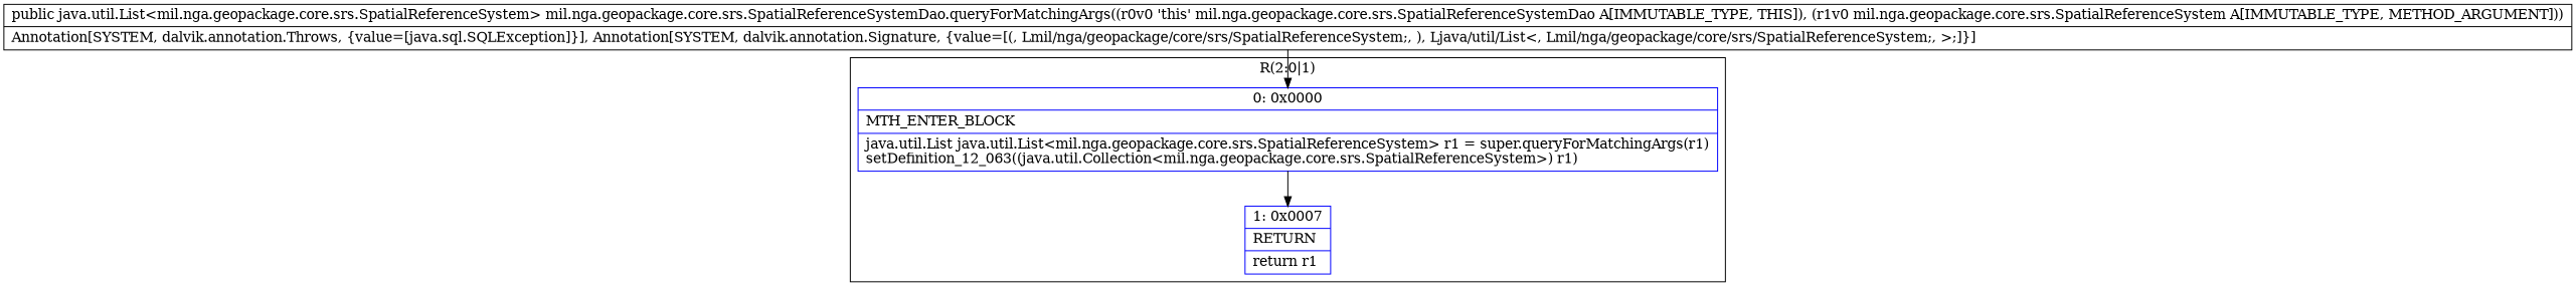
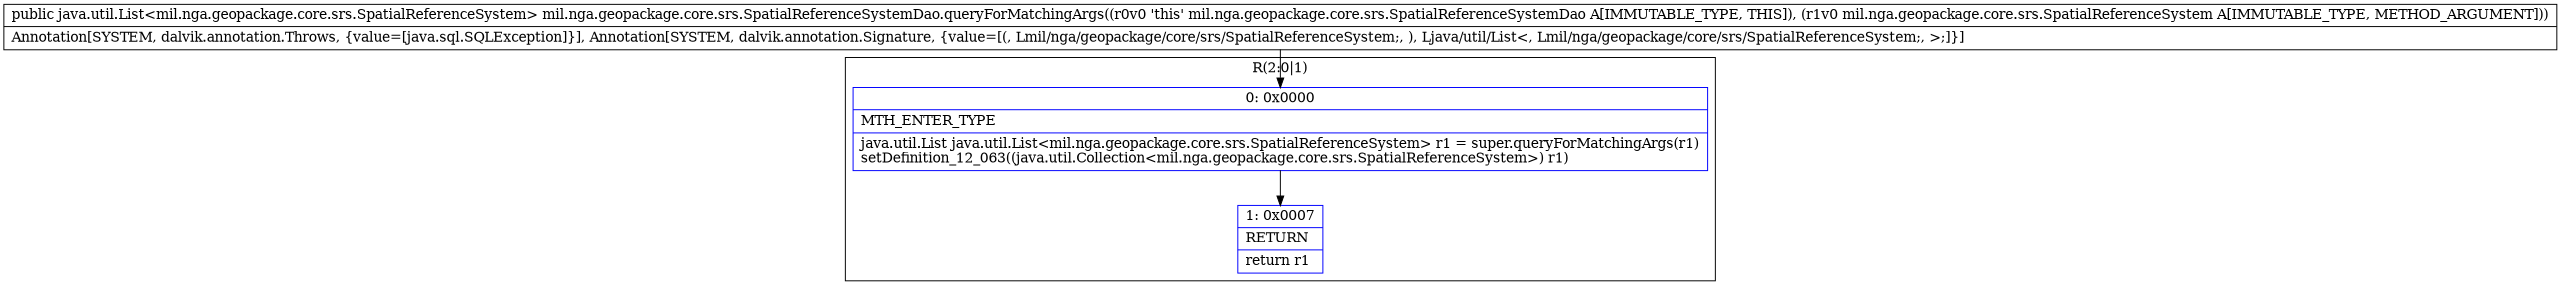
  digraph {
    node [color=blue shape=record]
-   n1 [label="{0\:\ 0x0000|MTH_ENTER_BLOCK\l|java.util.List java.util.List\<mil.nga.geopackage.core.srs.SpatialReferenceSystem\> r1 = super.queryForMatchingArgs(r1)\lsetDefinition_12_063((java.util.Collection\<mil.nga.geopackage.core.srs.SpatialReferenceSystem\>) r1)\l}"]
+   n1 [label="{0\:\ 0x0000|MTH_ENTER_TYPE\l|java.util.List java.util.List\<mil.nga.geopackage.core.srs.SpatialReferenceSystem\> r1 = super.queryForMatchingArgs(r1)\lsetDefinition_12_063((java.util.Collection\<mil.nga.geopackage.core.srs.SpatialReferenceSystem\>) r1)\l}"]
    n2 [label="{1\:\ 0x0007|RETURN\l|return r1\l}"]
    n3 [label="{public java.util.List\<mil.nga.geopackage.core.srs.SpatialReferenceSystem\> mil.nga.geopackage.core.srs.SpatialReferenceSystemDao.queryForMatchingArgs((r0v0 'this' mil.nga.geopackage.core.srs.SpatialReferenceSystemDao A[IMMUTABLE_TYPE, THIS]), (r1v0 mil.nga.geopackage.core.srs.SpatialReferenceSystem A[IMMUTABLE_TYPE, METHOD_ARGUMENT]))  | Annotation[SYSTEM, dalvik.annotation.Throws, \{value=[java.sql.SQLException]\}], Annotation[SYSTEM, dalvik.annotation.Signature, \{value=[(, Lmil\/nga\/geopackage\/core\/srs\/SpatialReferenceSystem;, ), Ljava\/util\/List\<, Lmil\/nga\/geopackage\/core\/srs\/SpatialReferenceSystem;, \>;]\}]\l}" color=""]
    subgraph cluster_1 {
      label="R(2:0|1)"
      n1
      n2
    }
    n1 -> n2
    n3 -> n1
  }
